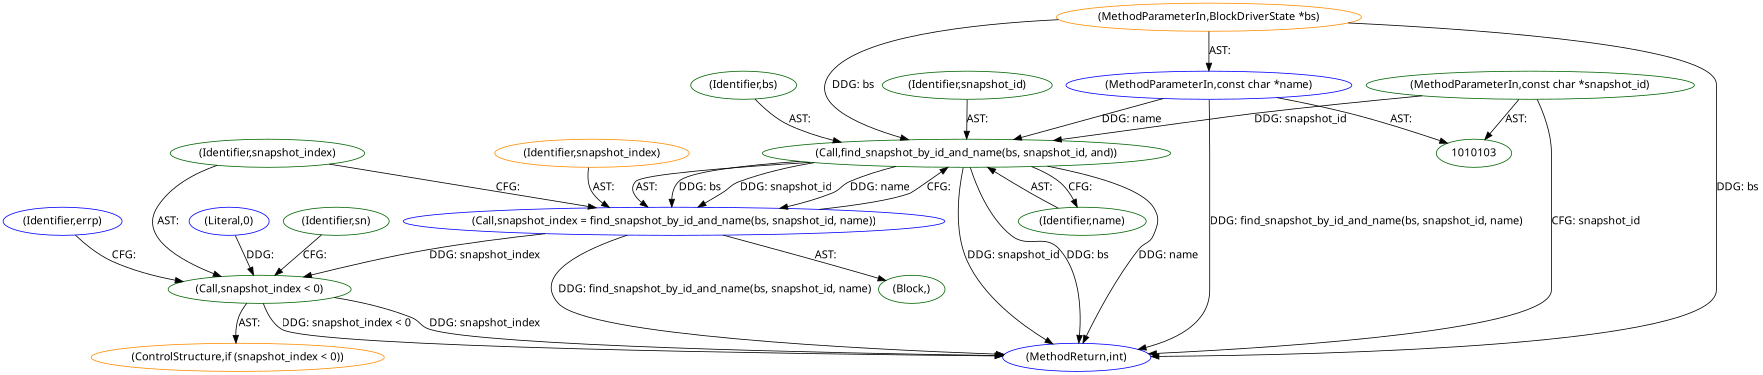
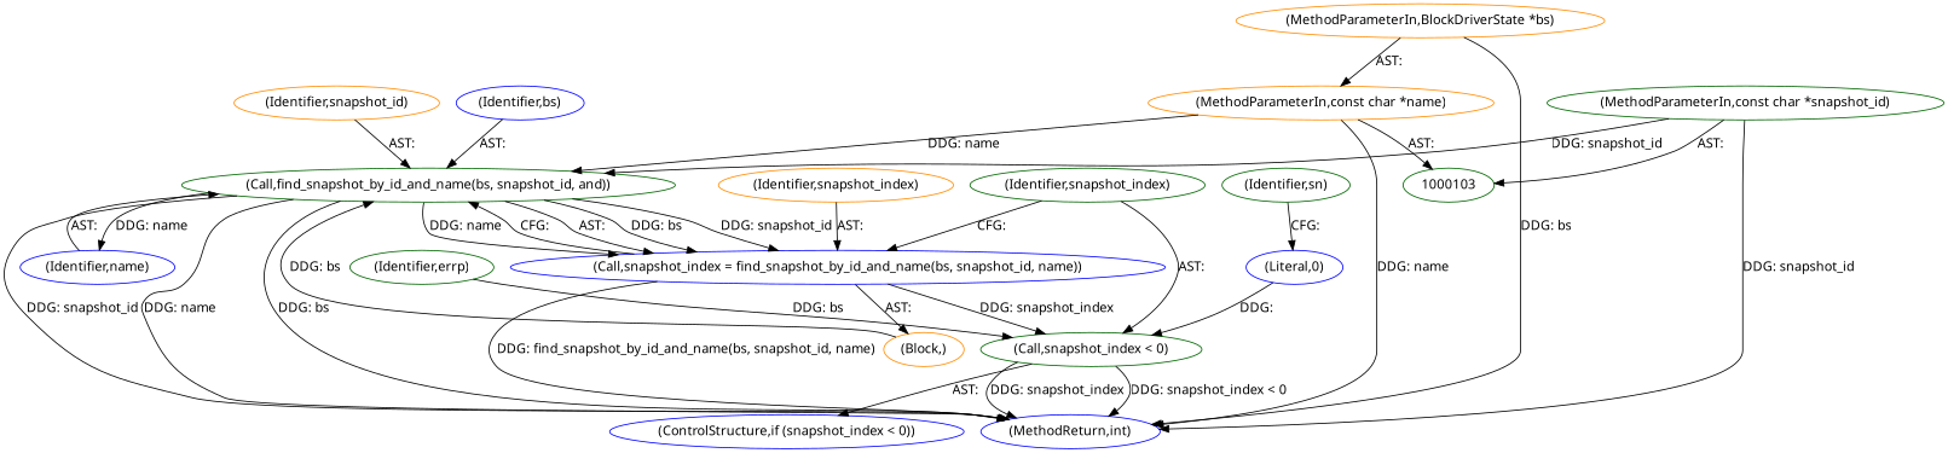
  digraph {
    fontname="Noto Sans"
    node [color=darkgreen fontname="Noto Sans"]
    edge [fontname="Noto Sans"]
    n1 [label="(Call,find_snapshot_by_id_and_name(bs, snapshot_id, and))"]
    n2 [color=blue label="(Call,snapshot_index = find_snapshot_by_id_and_name(bs, snapshot_id, name))"]
-   n3 [label="(Identifier,name)"]
+   n3 [color=blue label="(Identifier,name)"]
    n4 [color=blue label="(MethodReturn,int)"]
    n5 [label="(Call,snapshot_index < 0)"]
-   n6 [label="(Block,)"]
+   n6 [color=darkorange label="(Block,)"]
    n7 [color=darkorange label="(MethodParameterIn,BlockDriverState *bs)"]
-   n8 [color=blue label="(MethodParameterIn,const char *name)"]
+   n8 [color=darkorange label="(MethodParameterIn,const char *name)"]
    n9 [label="(MethodParameterIn,const char *snapshot_id)"]
-   1000103 [label=1010103]
-   n11 [color=darkorange label="(ControlStructure,if (snapshot_index < 0))"]
+   1000103
+   n11 [color=blue label="(ControlStructure,if (snapshot_index < 0))"]
    n12 [color=blue label="(Literal,0)"]
    n13 [label="(Identifier,snapshot_index)"]
-   n14 [label="(Identifier,snapshot_id)"]
+   n14 [color=darkorange label="(Identifier,snapshot_id)"]
    n15 [label="(Identifier,sn)"]
-   n16 [label="(Identifier,bs)"]
-   n17 [color=blue label="(Identifier,errp)"]
+   n16 [color=blue label="(Identifier,bs)"]
+   n17 [label="(Identifier,errp)"]
    n18 [color=darkorange label="(Identifier,snapshot_index)"]
    n1 -> n2 [label="AST: "]
    n1 -> n2 [label="DDG: bs"]
    n1 -> n2 [label="DDG: snapshot_id"]
    n1 -> n2 [label="DDG: name"]
-   n1 -> n3 [label="CFG: "]
+   n1 -> n3 [label="DDG: name"]
    n1 -> n4 [label="DDG: name"]
    n1 -> n4 [label="DDG: snapshot_id"]
    n1 -> n4 [label="DDG: bs"]
    n2 -> n1 [label="CFG: "]
    n2 -> n4 [label="DDG: find_snapshot_by_id_and_name(bs, snapshot_id, name)"]
    n2 -> n5 [label="DDG: snapshot_index"]
    n2 -> n6 [label="AST: "]
    n3 -> n1 [label="AST: "]
    n5 -> n4 [label="DDG: snapshot_index < 0"]
    n5 -> n4 [label="DDG: snapshot_index"]
    n5 -> n11 [label="AST: "]
-   n7 -> n1 [label="DDG: bs"]
+   n6 -> n1 [label="DDG: bs"]
    n7 -> n4 [label="DDG: bs"]
    n7 -> n8 [label="AST: "]
    n8 -> n1 [label="DDG: name"]
-   n8 -> n4 [label="DDG: find_snapshot_by_id_and_name(bs, snapshot_id, name)"]
+   n8 -> n4 [label="DDG: name"]
    n8 -> 1000103 [label="AST: "]
    n9 -> n1 [label="DDG: snapshot_id"]
-   n9 -> n4 [label="CFG: snapshot_id"]
+   n9 -> n4 [label="DDG: snapshot_id"]
    n9 -> 1000103 [label="AST: "]
    n12 -> n5 [label="DDG: "]
    n13 -> n2 [label="CFG: "]
    n13 -> n5 [label="AST: "]
    n14 -> n1 [label="AST: "]
-   n15 -> n5 [label="CFG: "]
+   n15 -> n12 [label="CFG: "]
    n16 -> n1 [label="AST: "]
-   n17 -> n5 [label="CFG: "]
+   n17 -> n5 [label="DDG: bs"]
    n18 -> n2 [label="AST: "]
  }
